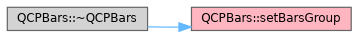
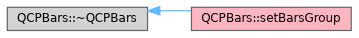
  digraph {
    rankdir=RL
    node [fontname=Helvetica fontsize=10 shape=box style=filled]
    n1 [color=gray40 fillcolor=lightpink fontcolor=black height=0.2 label="QCPBars::setBarsGroup" width=0.4]
    n2 [color=grey40 fillcolor=lightgrey height=0.2 label="QCPBars::~QCPBars" width=0.4]
-   n1 -> n2 [color=steelblue1 dir=back fontname=Helvetica fontsize=10 labelfontname=Helvetica labelfontsize=10 style=solid]
+   n2 -> n1 [color=steelblue1 dir=back fontname=Helvetica fontsize=10 labelfontname=Helvetica labelfontsize=10 style=solid]
  }
